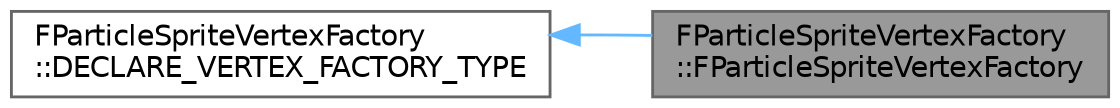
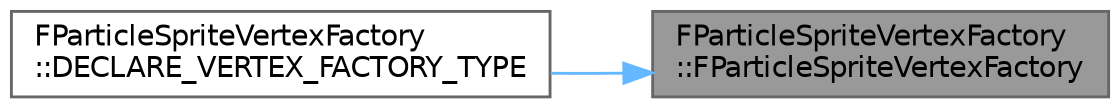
  digraph {
    rankdir=RL
    node [fontname=Helvetica fontsize=10 shape=box style=filled]
    n1 [color=gray40 fillcolor=grey60 fontcolor=black height=0.2 label="FParticleSpriteVertexFactory\l::FParticleSpriteVertexFactory" width=0.4]
    n2 [color=grey40 fillcolor=white height=0.2 label="FParticleSpriteVertexFactory\l::DECLARE_VERTEX_FACTORY_TYPE" width=0.4]
-   n2 -> n1 [color=steelblue1 dir=back fontname=Helvetica fontsize=10 labelfontname=Helvetica labelfontsize=10 style=solid]
+   n1 -> n2 [color=steelblue1 dir=back fontname=Helvetica fontsize=10 labelfontname=Helvetica labelfontsize=10 style=solid]
  }
